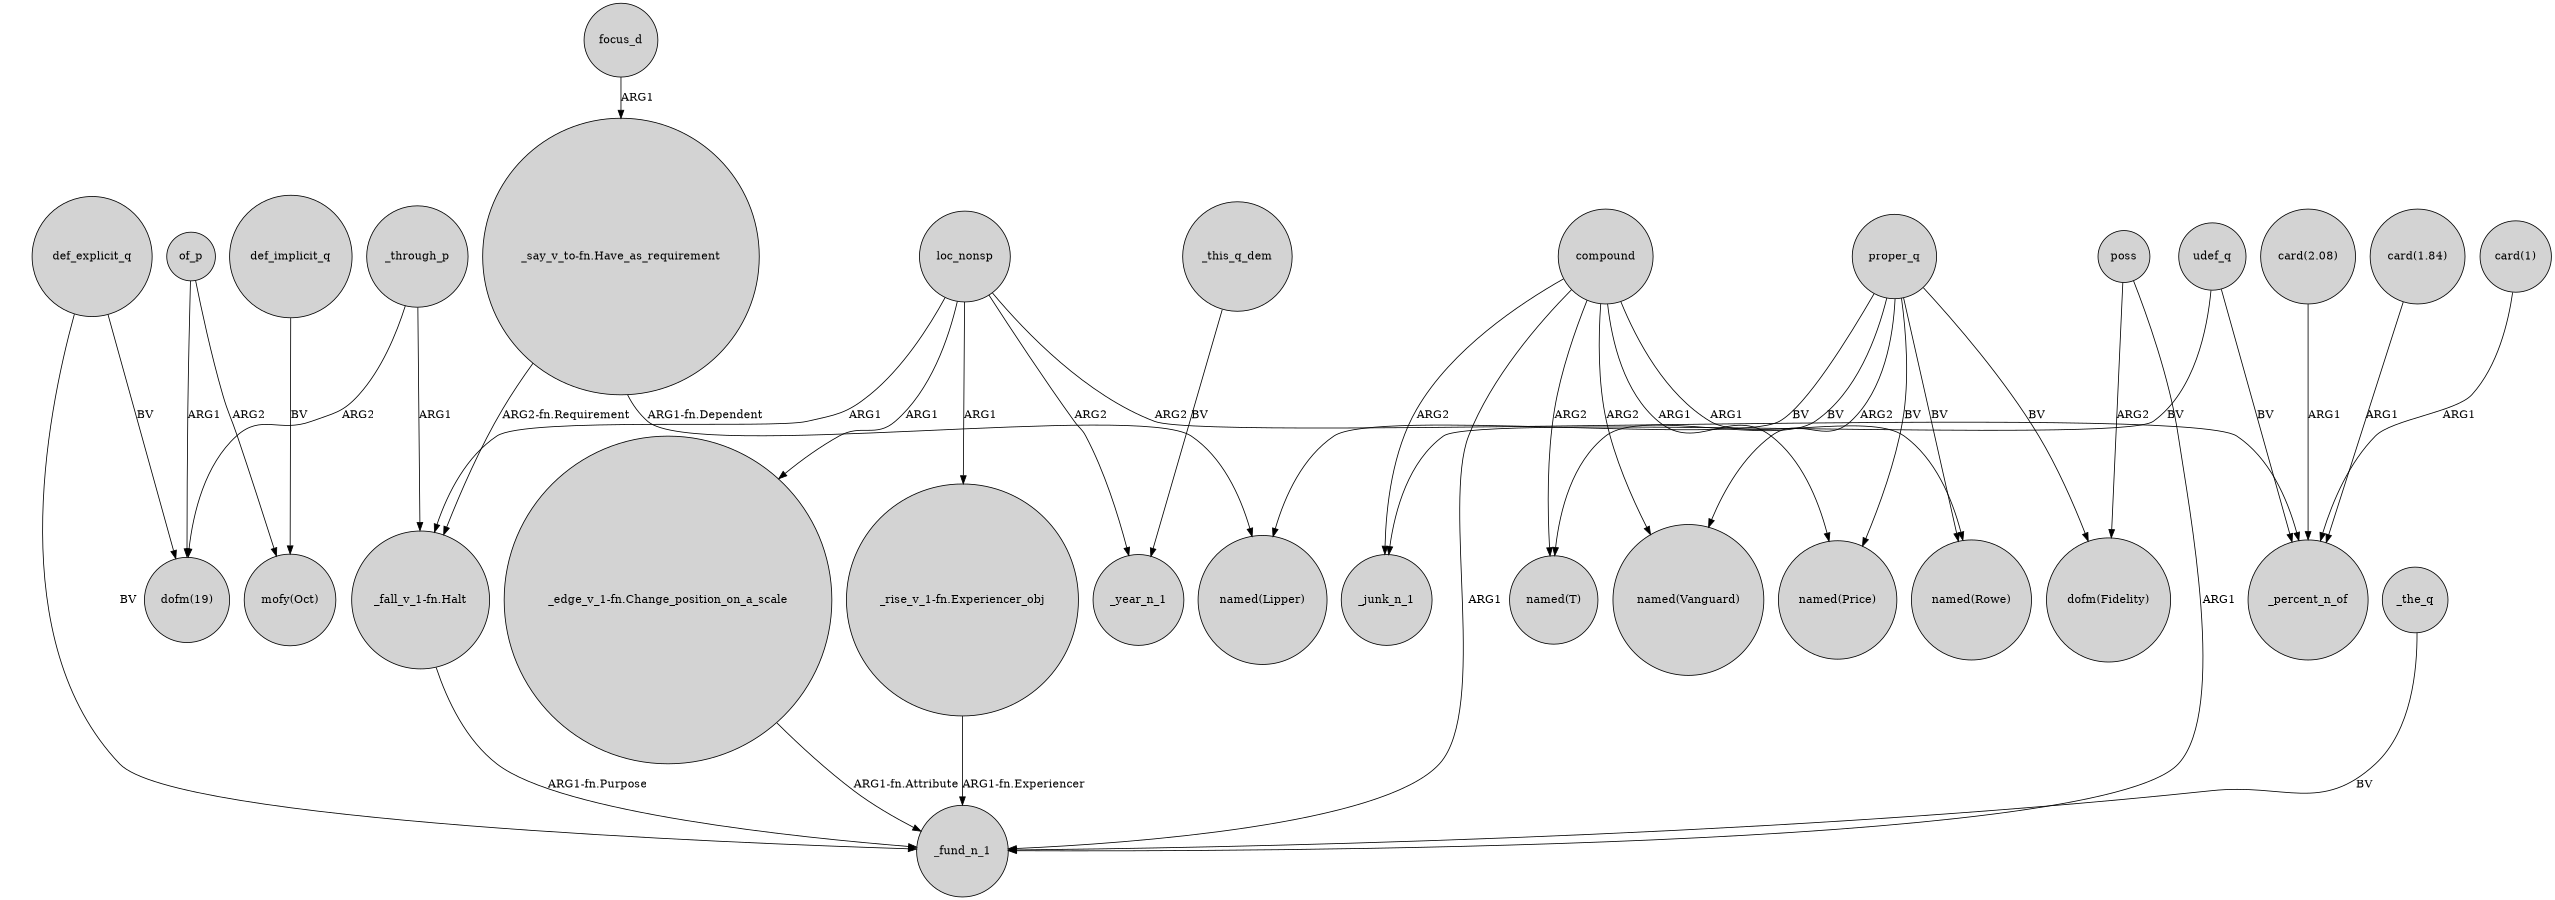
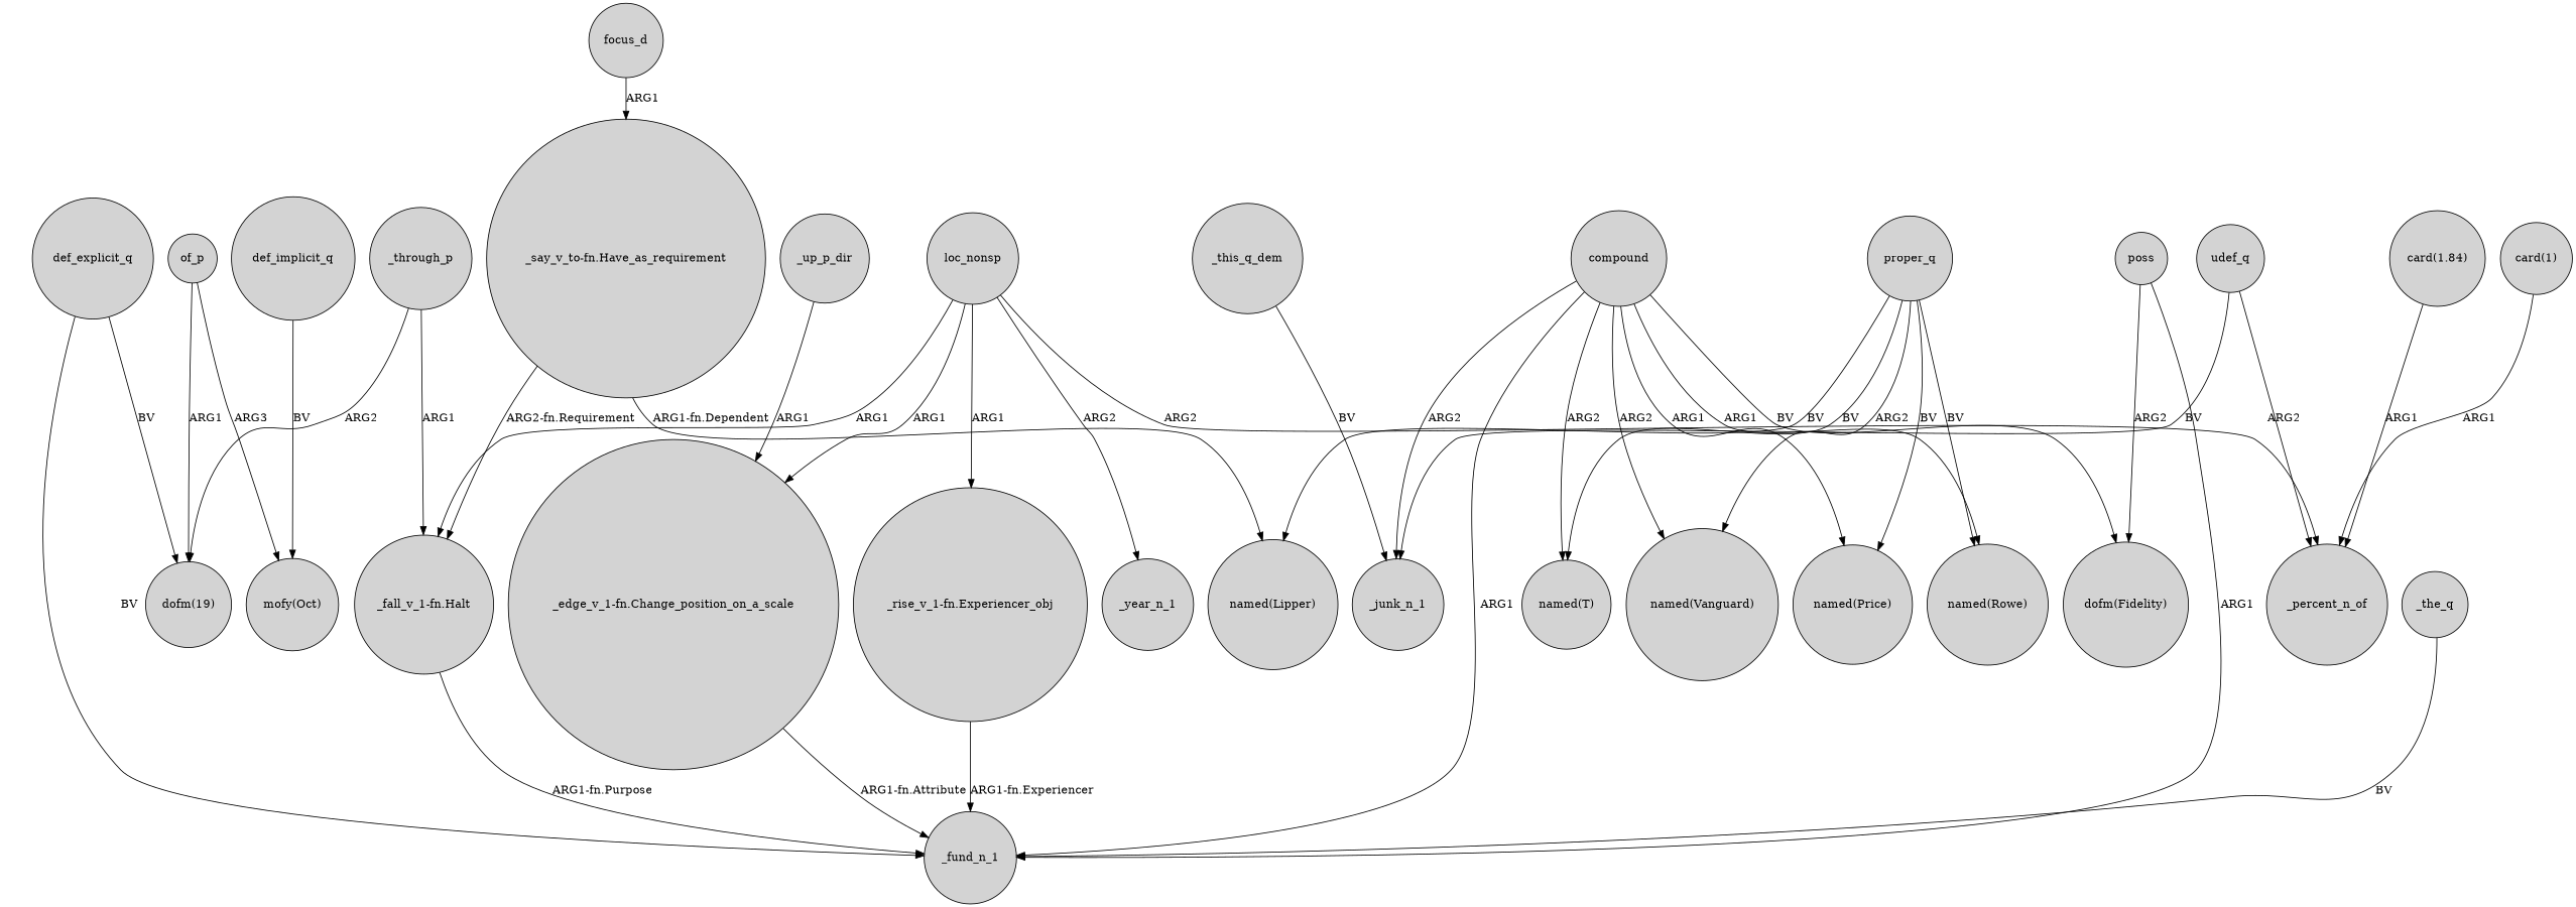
  digraph {
    node [shape=circle style=filled]
    _through_p
    "_fall_v_1-fn.Halt"
    "dofm(19)"
    _fund_n_1
    def_explicit_q
    loc_nonsp
    "_rise_v_1-fn.Experiencer_obj"
    "_edge_v_1-fn.Change_position_on_a_scale"
    _year_n_1
    _percent_n_of
    _the_q
    proper_q
    "named(Rowe)"
    "named(T)"
    "named(Lipper)"
    n16 [label="dofm(Fidelity)"]
    "named(Vanguard)"
    "named(Price)"
    of_p
    "mofy(Oct)"
    "_say_v_to-fn.Have_as_requirement"
    compound
    _junk_n_1
    focus_d
    poss
-   "card(2.08)"
+   _up_p_dir
    udef_q
    "card(1.84)"
    _this_q_dem
    def_implicit_q
    "card(1)"
    _through_p -> "_fall_v_1-fn.Halt" [label=ARG1]
    _through_p -> "dofm(19)" [label=ARG2]
    "_fall_v_1-fn.Halt" -> _fund_n_1 [label="ARG1-fn.Purpose"]
    def_explicit_q -> "dofm(19)" [label=BV]
    def_explicit_q -> _fund_n_1 [label=BV]
    loc_nonsp -> "_fall_v_1-fn.Halt" [label=ARG1]
    loc_nonsp -> "_rise_v_1-fn.Experiencer_obj" [label=ARG1]
    loc_nonsp -> "_edge_v_1-fn.Change_position_on_a_scale" [label=ARG1]
    loc_nonsp -> _year_n_1 [label=ARG2]
    loc_nonsp -> _percent_n_of [label=ARG2]
    "_rise_v_1-fn.Experiencer_obj" -> _fund_n_1 [label="ARG1-fn.Experiencer"]
    "_edge_v_1-fn.Change_position_on_a_scale" -> _fund_n_1 [label="ARG1-fn.Attribute"]
    _the_q -> _fund_n_1 [label=BV]
    proper_q -> "named(Rowe)" [label=BV]
    proper_q -> "named(T)" [label=BV]
    proper_q -> "named(Lipper)" [label=BV]
-   proper_q -> n16 [label=BV]
+   compound -> n16 [label=BV]
    proper_q -> "named(Vanguard)" [label=ARG2]
    proper_q -> "named(Price)" [label=BV]
    of_p -> "dofm(19)" [label=ARG1]
-   of_p -> "mofy(Oct)" [label=ARG2]
+   of_p -> "mofy(Oct)" [label=ARG3]
    "_say_v_to-fn.Have_as_requirement" -> "_fall_v_1-fn.Halt" [label="ARG2-fn.Requirement"]
    "_say_v_to-fn.Have_as_requirement" -> "named(Lipper)" [label="ARG1-fn.Dependent"]
    compound -> _fund_n_1 [label=ARG1]
    compound -> "named(Rowe)" [label=ARG1]
    compound -> "named(T)" [label=ARG2]
    compound -> "named(Vanguard)" [label=ARG2]
    compound -> "named(Price)" [label=ARG1]
    compound -> _junk_n_1 [label=ARG2]
    focus_d -> "_say_v_to-fn.Have_as_requirement" [label=ARG1]
    poss -> _fund_n_1 [label=ARG1]
    poss -> n16 [label=ARG2]
-   "card(2.08)" -> _percent_n_of [label=ARG1]
-   udef_q -> _percent_n_of [label=BV]
+   _up_p_dir -> "_edge_v_1-fn.Change_position_on_a_scale" [label=ARG1]
+   udef_q -> _percent_n_of [label=ARG2]
    udef_q -> _junk_n_1 [label=BV]
    "card(1.84)" -> _percent_n_of [label=ARG1]
-   _this_q_dem -> _year_n_1 [label=BV]
+   _this_q_dem -> _junk_n_1 [label=BV]
    def_implicit_q -> "mofy(Oct)" [label=BV]
    "card(1)" -> _percent_n_of [label=ARG1]
  }
